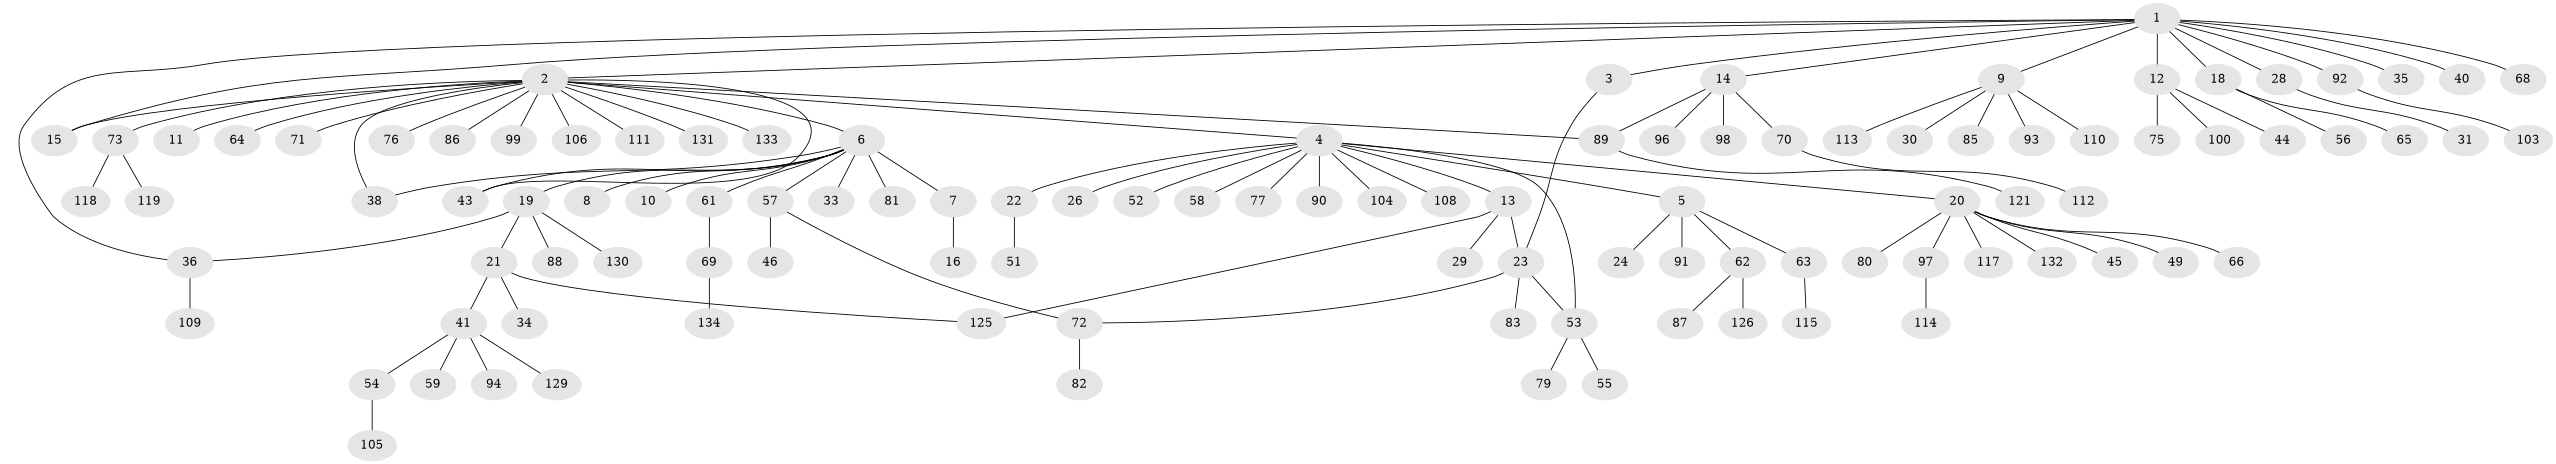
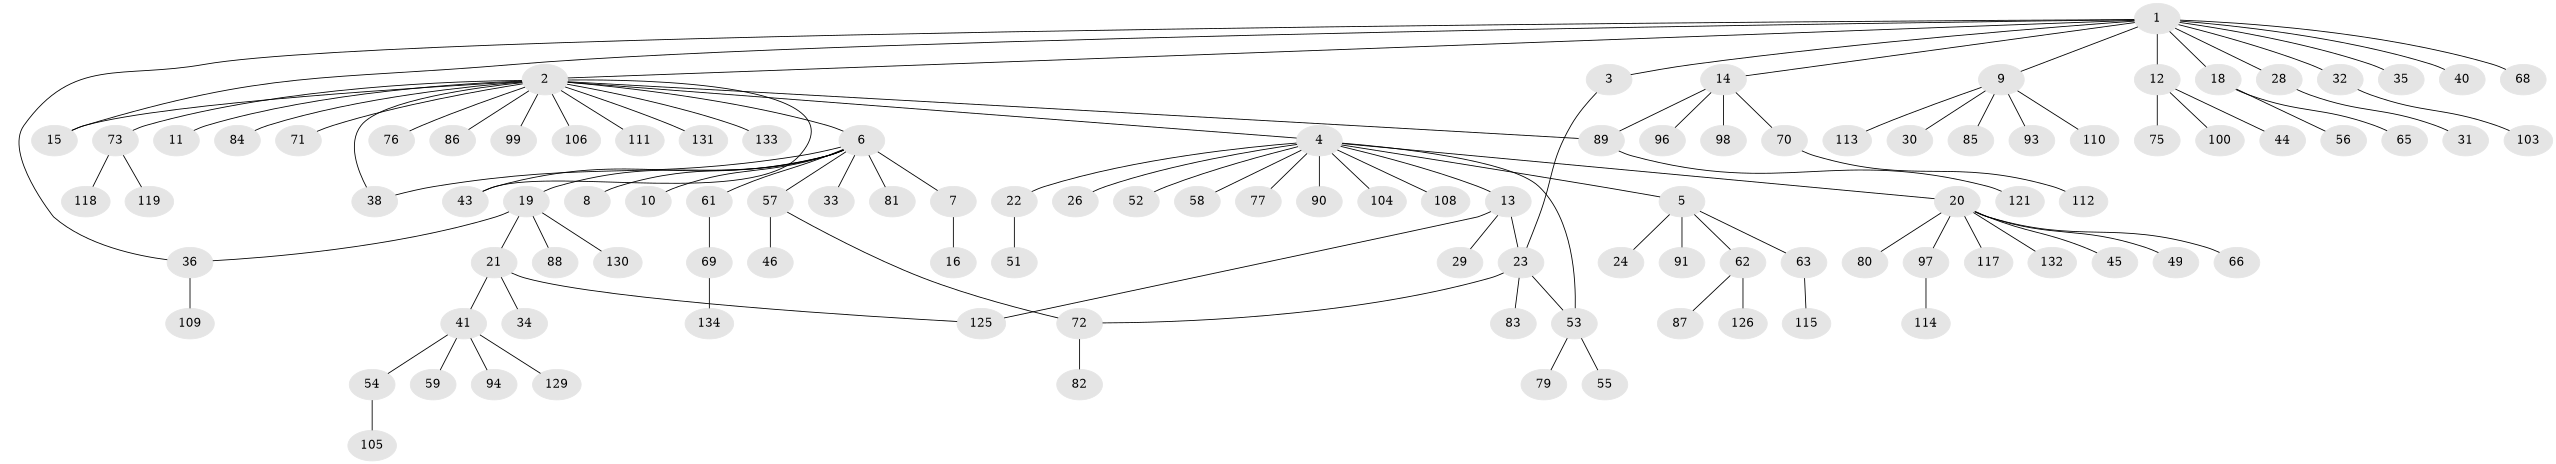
  graph {
    node [color=gray90 style=filled]
    1 [super="+92"]
    2 [super="+25"]
    3
    9 [super="+120"]
    12 [super="+57"]
    14 [super="+50"]
    15
    18 [super="+48"]
    28
-   32 [label=92]
+   32
    35
    36 [super="+135"]
    40
    68
    4 [super="+17"]
    6 [super="+74"]
    11
    38 [super="+67"]
    43
-   64
+   64 [label=84]
    71
    73 [super="+102"]
    76
    86
    89
    99
    106
    111
    131
    133
    23 [super="+78"]
    30
    85
    93
    110
    113
    44
    75
    100 [super="+122"]
    70
    96
    98
    56
    65
    31
    103
    109
    5 [super="+47"]
    13 [super="+116"]
    20 [super="+123"]
    22
    26
    n53 [label=52 super="+60"]
    53 [super="+107"]
    58
    77
    90
    104
    108
    7 [super="+95"]
    8
    10
    19 [super="+39"]
    n64 [label=57 super="+37"]
    33
    61
    81 [super="+127"]
    118
    119
    121
    72 [super="+136"]
    83
    24
    62
    63 [super="+101"]
    91
    29
    125
    45
    49
    66
    80
    97
    117
    132
    51 [super="+52"]
    55
    79
    87
    126
    115
    16
    21
    88
    130
    46
    69
    112
    34
    41 [super="+84"]
    114
    54
    59
    94
    129
    82
    105
    134
    1 -- 2
    1 -- 3
    1 -- 9
    1 -- 12
    1 -- 14
    1 -- 15
    1 -- 18
    1 -- 28
    1 -- 32
    1 -- 35
    1 -- 36
    1 -- 40
    1 -- 68
    2 -- 15
    2 -- 4
    2 -- 6
    2 -- 11
    2 -- 38
    2 -- 43
    2 -- 64
    2 -- 71
    2 -- 73
    2 -- 76
    2 -- 86
    2 -- 89
    2 -- 99
    2 -- 106
    2 -- 111
    2 -- 131
    2 -- 133
    3 -- 23
    9 -- 30
    9 -- 85
    9 -- 93
    9 -- 110
    9 -- 113
    12 -- 44
    12 -- 75
    12 -- 100
    14 -- 89
    14 -- 70
    14 -- 96
    14 -- 98
    18 -- 56
    18 -- 65
    28 -- 31
    32 -- 103
    36 -- 109
    4 -- 5
    4 -- 13
    4 -- 20
    4 -- 22
    4 -- 26
    4 -- n53
    4 -- 53
    4 -- 58
    4 -- 77
    4 -- 90
    4 -- 104
    4 -- 108
    6 -- 38
    6 -- 43
    6 -- 7
    6 -- 8
    6 -- 10
    6 -- 19
    6 -- n64
    6 -- 33
    6 -- 61
    6 -- 81
    73 -- 118
    73 -- 119
    89 -- 121
    23 -- 53
    23 -- 72
    23 -- 83
    70 -- 112
    5 -- 24
    5 -- 62
    5 -- 63
    5 -- 91
    13 -- 23
    13 -- 29
    13 -- 125
    20 -- 45
    20 -- 49
    20 -- 66
    20 -- 80
    20 -- 97
    20 -- 117
    20 -- 132
    22 -- 51
    53 -- 55
    53 -- 79
    7 -- 16
    19 -- 36
    19 -- 21
    19 -- 88
    19 -- 130
    n64 -- 72
    n64 -- 46
    61 -- 69
    72 -- 82
    62 -- 87
    62 -- 126
    63 -- 115
    97 -- 114
    21 -- 125
    21 -- 34
    21 -- 41
    69 -- 134
    41 -- 54
    41 -- 59
    41 -- 94
    41 -- 129
    54 -- 105
  }
